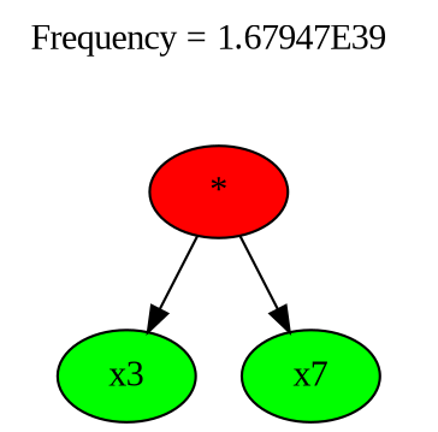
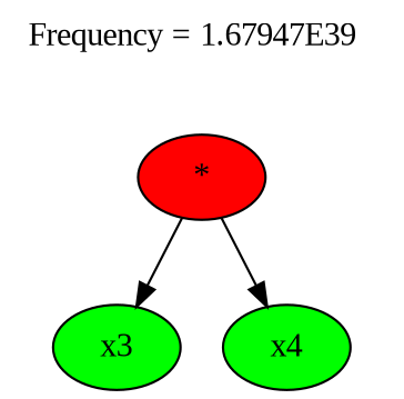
  strict digraph {
    label=<Frequency = 1.67947E39  <br/> <br/> <br/>>
    labelloc=t
    fontname="Liberation Serif"
    node [fillcolor="#00ff00" style=filled fontname="Liberation Serif"]
    edge [fontname="Liberation Serif"]
    n1 [fillcolor="#ff0000" label="*"]
    n2 [label=x3]
-   n3 [label=x7]
+   n3 [label=x4]
    n1 -> n2
    n1 -> n3
  }
